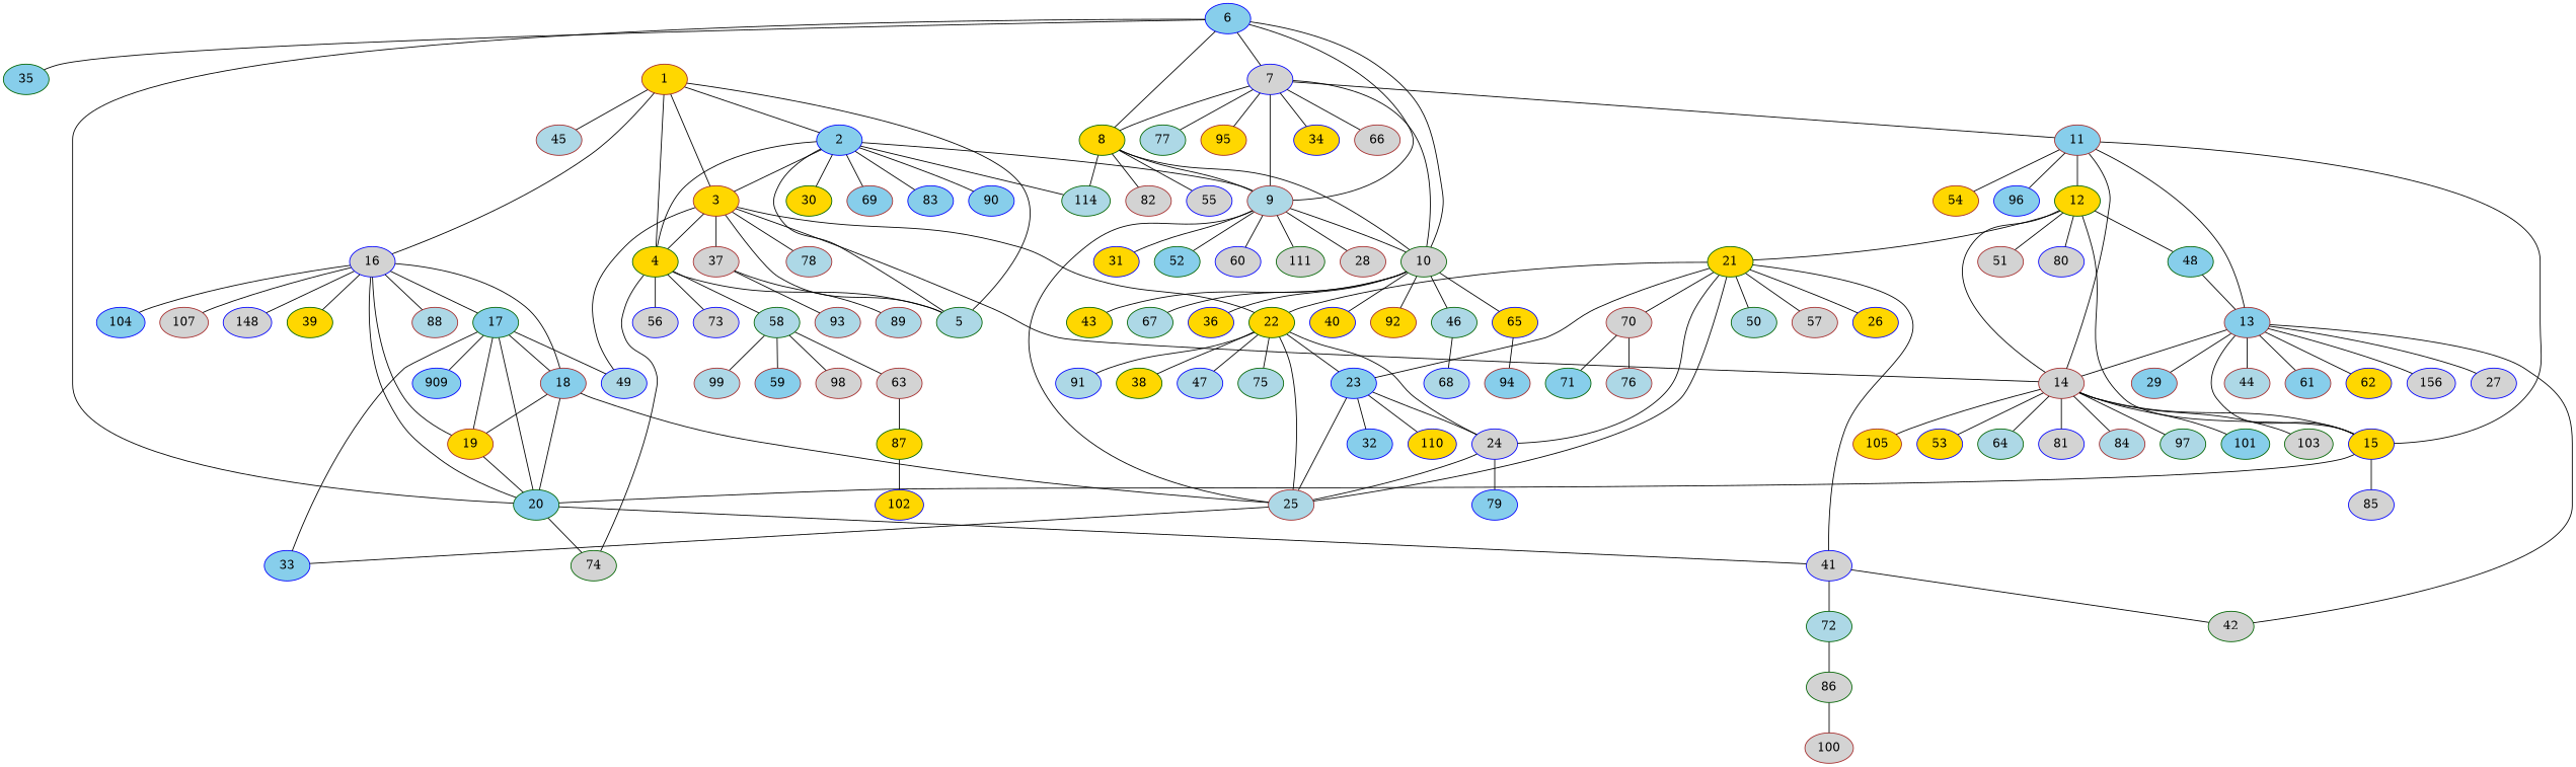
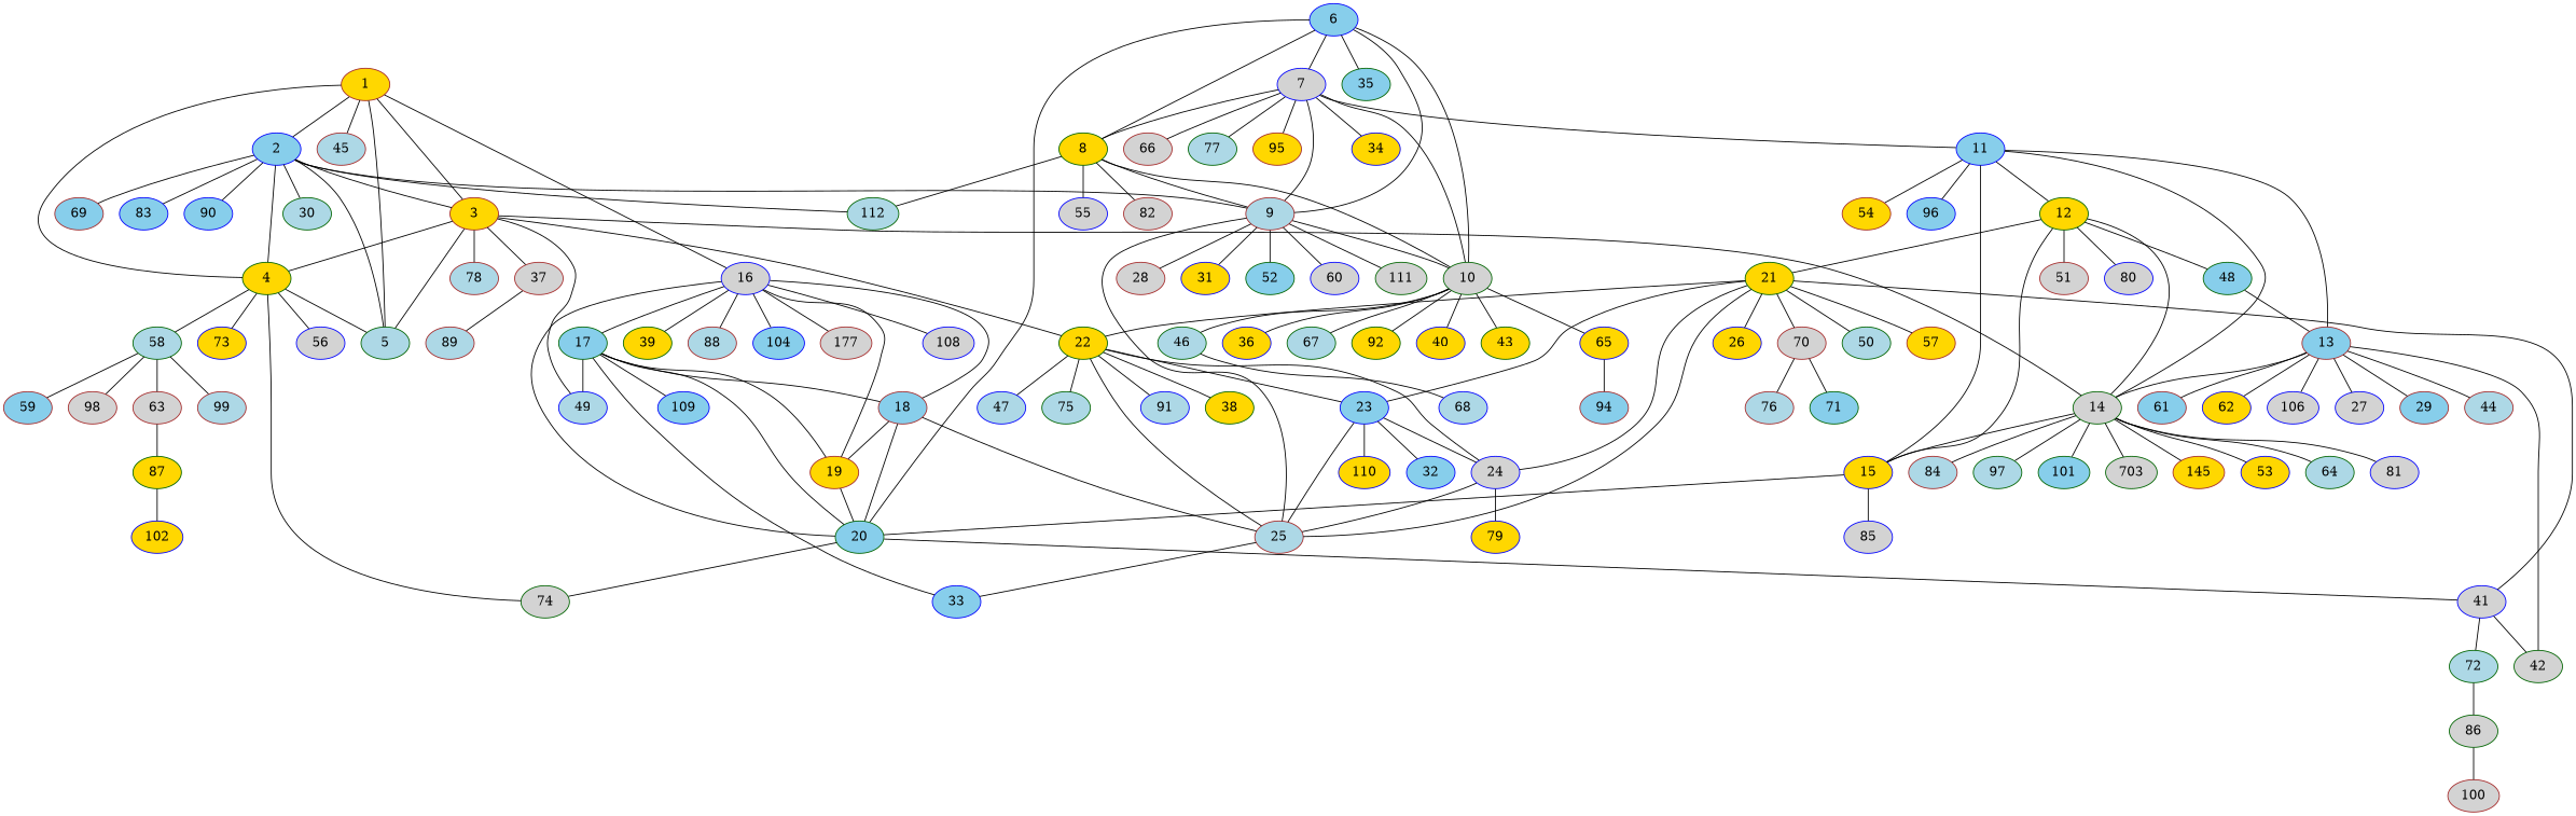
  graph {
    node [color=blue fillcolor=lightgrey style=filled]
    1 [color=brown fillcolor=gold]
    2 [fillcolor=skyblue]
    3 [color=brown fillcolor=gold]
    4 [color=darkgreen fillcolor=gold]
    5 [color=darkgreen fillcolor=lightblue]
    16
    45 [color=brown fillcolor=lightblue]
    9 [color=brown fillcolor=lightblue]
-   30 [color=darkgreen fillcolor=gold]
+   30 [color=darkgreen fillcolor=lightblue]
    69 [color=brown fillcolor=skyblue]
    83 [fillcolor=skyblue]
    90 [fillcolor=skyblue]
-   112 [color=darkgreen fillcolor=lightblue label=114]
-   14 [color=brown]
+   112 [color=darkgreen fillcolor=lightblue]
+   14 [color=darkgreen]
    22 [color=darkgreen fillcolor=gold]
    37 [color=brown]
    49 [fillcolor=lightblue]
    78 [color=brown fillcolor=lightblue]
    56
    58 [color=darkgreen fillcolor=lightblue]
-   73
+   73 [fillcolor=gold]
    74 [color=darkgreen]
    20 [color=darkgreen fillcolor=skyblue]
    17 [color=darkgreen fillcolor=skyblue]
    18 [color=brown fillcolor=skyblue]
    19 [color=brown fillcolor=gold]
    39 [color=darkgreen fillcolor=gold]
    88 [color=brown fillcolor=lightblue]
    104 [fillcolor=skyblue]
-   107 [color=brown]
-   108 [label=148]
+   107 [color=brown label=177]
+   108
    10 [color=darkgreen]
    25 [color=brown fillcolor=lightblue]
    28 [color=brown]
    31 [fillcolor=gold]
    52 [color=darkgreen fillcolor=skyblue]
    60
    111 [color=darkgreen]
    15 [fillcolor=gold]
    53 [fillcolor=gold]
    64 [color=darkgreen fillcolor=lightblue]
    81
    84 [color=brown fillcolor=lightblue]
    97 [color=darkgreen fillcolor=lightblue]
    101 [color=darkgreen fillcolor=skyblue]
-   103 [color=darkgreen]
-   105 [color=brown fillcolor=gold]
+   103 [color=darkgreen label=703]
+   105 [color=brown fillcolor=gold label=145]
    23 [fillcolor=skyblue]
    24
    38 [color=darkgreen fillcolor=gold]
    47 [fillcolor=lightblue]
    75 [color=darkgreen fillcolor=lightblue]
    91 [fillcolor=lightblue]
    89 [color=brown fillcolor=lightblue]
-   93 [color=brown fillcolor=lightblue]
    59 [color=brown fillcolor=skyblue]
    63 [color=brown]
    98 [color=brown]
    99 [color=brown fillcolor=lightblue]
    6 [fillcolor=skyblue]
    7
    8 [color=darkgreen fillcolor=gold]
    35 [color=darkgreen fillcolor=skyblue]
-   11 [color=brown fillcolor=skyblue]
+   11 [fillcolor=skyblue]
    34 [fillcolor=gold]
    66 [color=brown]
    77 [color=darkgreen fillcolor=lightblue]
    95 [color=brown fillcolor=gold]
    55
    82 [color=brown]
    36 [fillcolor=gold]
    40 [fillcolor=gold]
    43 [color=darkgreen fillcolor=gold]
    46 [color=darkgreen fillcolor=lightblue]
    65 [fillcolor=gold]
    67 [color=darkgreen fillcolor=lightblue]
-   92 [color=brown fillcolor=gold]
+   92 [color=darkgreen fillcolor=gold]
    41
    12 [color=darkgreen fillcolor=gold]
    13 [color=brown fillcolor=skyblue]
    54 [color=brown fillcolor=gold]
    96 [fillcolor=skyblue]
    33 [fillcolor=skyblue]
    68 [fillcolor=lightblue]
    94 [color=brown fillcolor=skyblue]
    21 [color=darkgreen fillcolor=gold]
    48 [color=darkgreen fillcolor=skyblue]
    51 [color=brown]
    80
    27
    29 [color=brown fillcolor=skyblue]
    42 [color=darkgreen]
    44 [color=brown fillcolor=lightblue]
    61 [color=brown fillcolor=skyblue]
    62 [fillcolor=gold]
-   106 [label=156]
+   106
    85
    26 [fillcolor=gold]
    50 [color=darkgreen fillcolor=lightblue]
-   57 [color=brown]
+   57 [color=brown fillcolor=gold]
    70 [color=brown]
-   109 [fillcolor=skyblue label=909]
+   109 [fillcolor=skyblue]
    72 [color=darkgreen fillcolor=lightblue]
    32 [fillcolor=skyblue]
    110 [fillcolor=gold]
-   79 [fillcolor=skyblue]
+   79 [fillcolor=gold]
    71 [color=darkgreen fillcolor=skyblue]
    76 [color=brown fillcolor=lightblue]
    86 [color=darkgreen]
    87 [color=darkgreen fillcolor=gold]
    102 [fillcolor=gold]
    100 [color=brown]
    1 -- 2
    1 -- 3
    1 -- 4
    1 -- 5
    1 -- 16
    1 -- 45
    2 -- 3
    2 -- 4
    2 -- 5
    2 -- 9
    2 -- 30
    2 -- 69
    2 -- 83
    2 -- 90
    2 -- 112
    3 -- 4
    3 -- 5
    3 -- 14
    3 -- 22
    3 -- 37
    3 -- 49
    3 -- 78
    4 -- 5
    4 -- 56
    4 -- 58
    4 -- 73
    4 -- 74
    16 -- 20
    16 -- 17
    16 -- 18
    16 -- 19
    16 -- 39
    16 -- 88
    16 -- 104
    16 -- 107
    16 -- 108
    9 -- 10
    9 -- 25
    9 -- 28
    9 -- 31
    9 -- 52
    9 -- 60
    9 -- 111
    14 -- 15
    14 -- 53
    14 -- 64
    14 -- 81
    14 -- 84
    14 -- 97
    14 -- 101
    14 -- 103
    14 -- 105
    22 -- 25
    22 -- 23
    22 -- 24
    22 -- 38
    22 -- 47
    22 -- 75
    22 -- 91
    37 -- 89
-   37 -- 93
    58 -- 59
    58 -- 63
    58 -- 98
    58 -- 99
    20 -- 74
    20 -- 41
    17 -- 49
    17 -- 20
    17 -- 18
    17 -- 19
    17 -- 33
    17 -- 109
    18 -- 20
    18 -- 19
    18 -- 25
    19 -- 20
    10 -- 36
    10 -- 40
    10 -- 43
    10 -- 46
    10 -- 65
    10 -- 67
    10 -- 92
    25 -- 33
    15 -- 20
    15 -- 85
    23 -- 25
    23 -- 24
    23 -- 32
    23 -- 110
    24 -- 25
    24 -- 79
    63 -- 87
    6 -- 9
    6 -- 20
    6 -- 10
    6 -- 7
    6 -- 8
    6 -- 35
    7 -- 9
    7 -- 10
    7 -- 8
    7 -- 11
    7 -- 34
    7 -- 66
    7 -- 77
    7 -- 95
    8 -- 9
    8 -- 112
    8 -- 10
    8 -- 55
    8 -- 82
    11 -- 14
    11 -- 15
    11 -- 12
    11 -- 13
    11 -- 54
    11 -- 96
    46 -- 68
    65 -- 94
    41 -- 42
    41 -- 72
    12 -- 14
    12 -- 15
    12 -- 21
    12 -- 48
    12 -- 51
    12 -- 80
    13 -- 14
-   13 -- 15
    13 -- 27
    13 -- 29
    13 -- 42
    13 -- 44
    13 -- 61
    13 -- 62
    13 -- 106
    21 -- 22
    21 -- 25
    21 -- 23
    21 -- 24
    21 -- 41
    21 -- 26
    21 -- 50
    21 -- 57
    21 -- 70
    48 -- 13
    70 -- 71
    70 -- 76
    72 -- 86
    86 -- 100
    87 -- 102
  }
